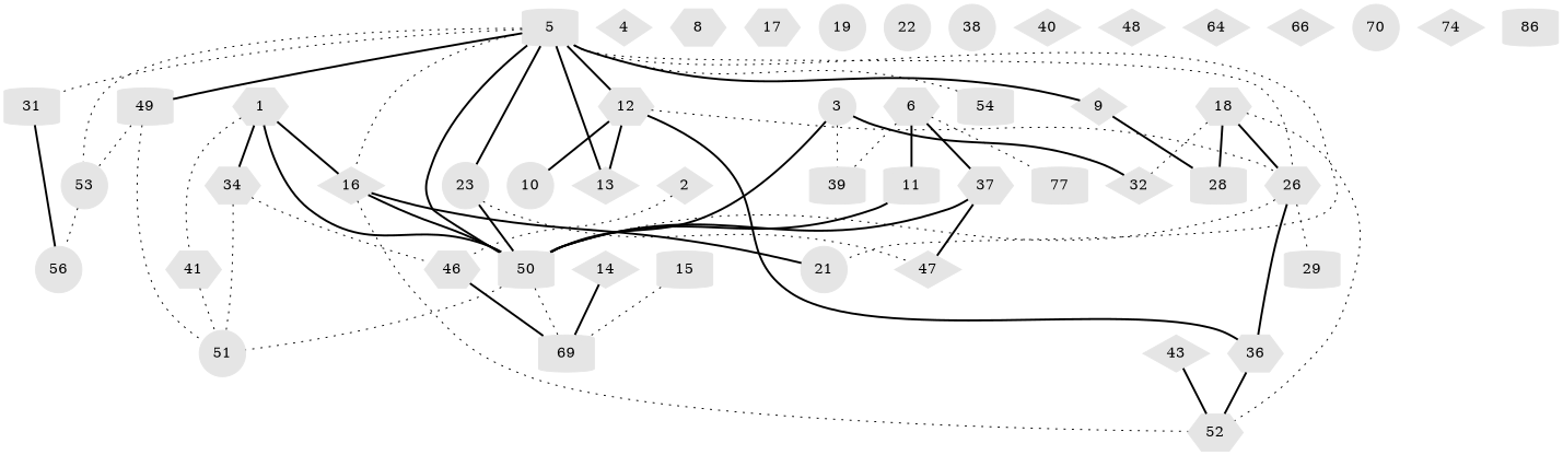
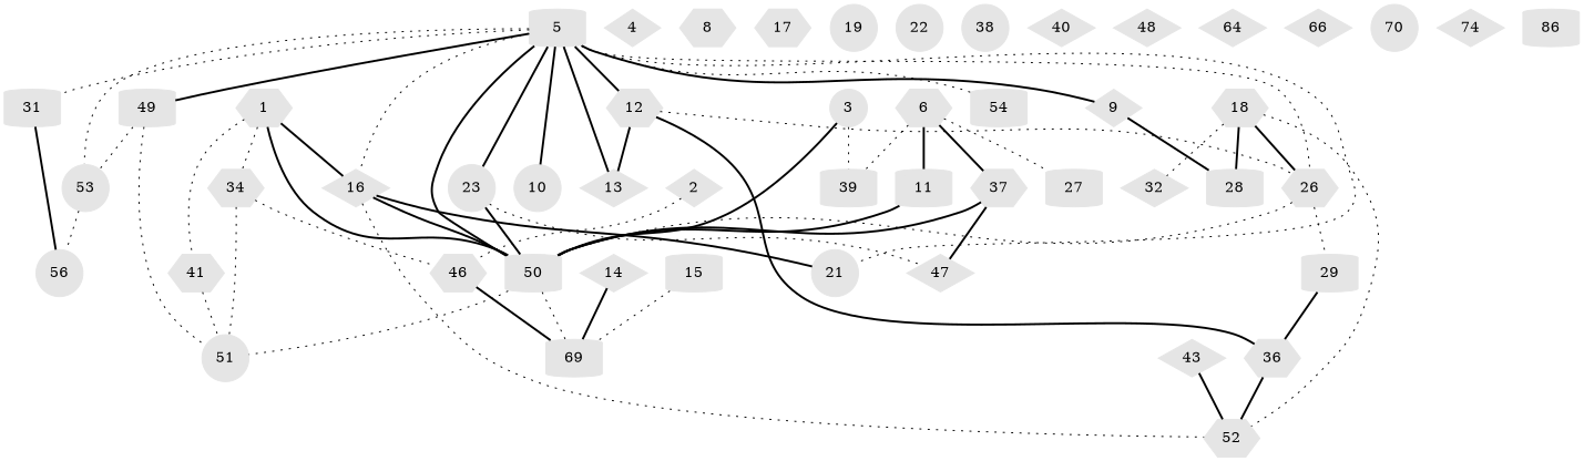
  graph {
    node [color=gray90 shape=diamond style=filled]
    edge [style=bold]
    1 [shape=hexagon super="+7"]
    16 [super="+24+33"]
    34 [shape=hexagon]
    41 [shape=hexagon]
    50 [shape=cylinder super="+78+62"]
    21 [shape=circle]
    52 [shape=hexagon super="+55"]
    46 [shape=hexagon]
    51 [shape=circle super="+60"]
    n10 [label=69 shape=cylinder super="+73+71+84"]
    2
    3 [shape=circle]
    32
    39 [shape=cylinder super="+72"]
    4
    5 [shape=cylinder super="+38+20"]
    9
    10 [shape=circle super="+57"]
    12 [shape=hexagon super="+61+67"]
    13
    23 [shape=circle super="+35+42"]
    26 [shape=hexagon super="+81"]
    31 [shape=cylinder]
    49 [shape=cylinder]
    53 [shape=circle]
    54 [shape=cylinder]
    28 [shape=cylinder super="+63"]
    36 [shape=hexagon super="+65"]
    47
    29 [shape=cylinder]
    56 [shape=circle]
    6 [shape=hexagon]
    11 [shape=cylinder]
-   27 [shape=cylinder super="+76+82" label=77]
+   27 [shape=cylinder super="+76+82"]
    37 [shape=hexagon]
    8 [shape=hexagon]
    14 [super="+44"]
    15 [shape=cylinder]
    17 [shape=hexagon super="+25"]
    18 [shape=hexagon]
    19 [shape=circle]
    22 [shape=circle]
    n43 [label=38 shape=circle]
    40
    43
    48
    64
    66
    70 [shape=circle]
    74
    86 [shape=cylinder]
    1 -- 16
-   1 -- 34
+   1 -- 34 [style=dotted]
    1 -- 41 [style=dotted]
    1 -- 50
    16 -- 50
    16 -- 21
    16 -- 52 [style=dotted]
    34 -- 46 [style=dotted]
    34 -- 51 [style=dotted]
    41 -- 51 [style=dotted]
    50 -- 51 [style=dotted]
    50 -- n10 [style=dotted]
    46 -- n10
    2 -- 46 [style=dotted]
    3 -- 50
-   3 -- 32
    3 -- 39 [style=dotted]
    5 -- 16 [style=dotted]
    5 -- 50
    5 -- 21 [style=dotted]
    5 -- 9
-   12 -- 10
+   5 -- 10
    5 -- 12
    5 -- 13
    5 -- 23
    5 -- 26 [style=dotted weight=2]
    5 -- 31 [style=dotted]
    5 -- 49
    5 -- 53 [style=dotted]
    5 -- 54 [style=dotted]
    9 -- 28
    12 -- 13
    12 -- 26 [style=dotted]
    12 -- 36
    23 -- 50
    23 -- 47 [style=dotted]
    26 -- 50 [style=dotted]
-   26 -- 36 [weight=2]
+   29 -- 36 [weight=2]
    26 -- 29 [style=dotted]
    31 -- 56
    49 -- 51 [style=dotted]
    49 -- 53 [style=dotted]
    53 -- 56 [style=dotted]
    36 -- 52
    6 -- 39 [style=dotted]
    6 -- 11
    6 -- 27 [style=dotted]
    6 -- 37
    11 -- 50
    37 -- 50 [weight=3]
    37 -- 47
    14 -- n10
    15 -- n10 [style=dotted]
    18 -- 52 [style=dotted]
    18 -- 32 [style=dotted]
    18 -- 26
    18 -- 28
    43 -- 52
  }
